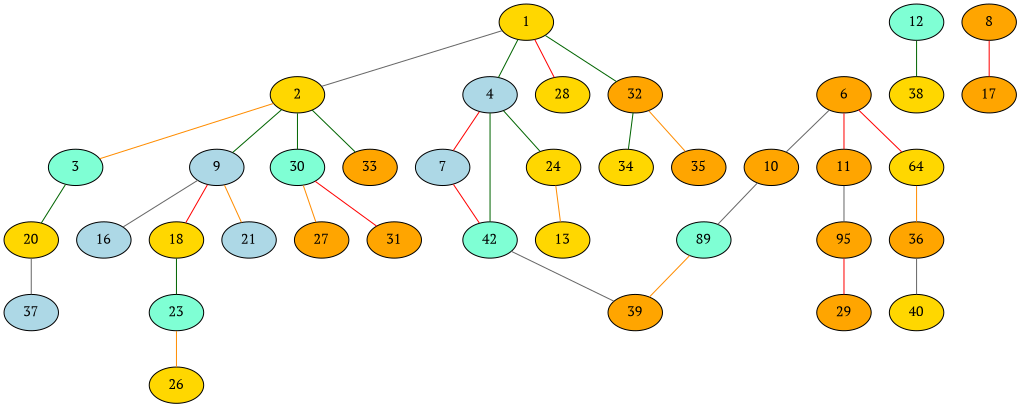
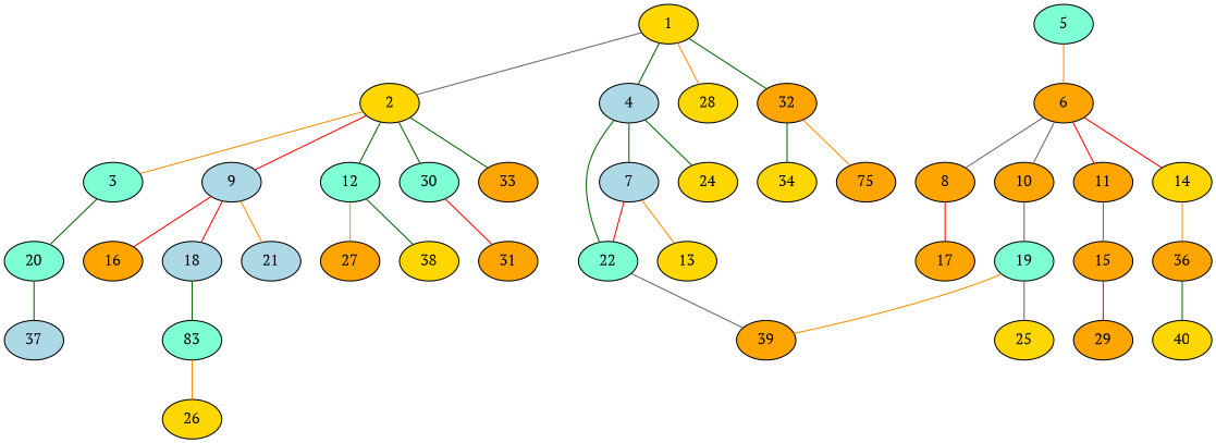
  graph {
    fontname="PT Serif"
    node [fillcolor=orange fontname="PT Serif" style=filled]
    edge [color=darkgreen fontname="PT Serif"]
    1 [fillcolor=gold]
    2 [fillcolor=gold]
    4 [fillcolor=lightblue]
    28 [fillcolor=gold]
    32
    3 [fillcolor=aquamarine]
    9 [fillcolor=lightblue]
    12 [fillcolor=aquamarine]
    30 [fillcolor=aquamarine]
    33
    7 [fillcolor=lightblue]
-   22 [fillcolor=aquamarine label=42]
+   22 [fillcolor=aquamarine]
    24 [fillcolor=gold]
    34 [fillcolor=gold]
-   35
-   20 [fillcolor=gold]
-   16 [fillcolor=lightblue]
-   18 [fillcolor=gold]
+   35 [label=75]
+   20 [fillcolor=aquamarine]
+   16
+   18 [fillcolor=lightblue]
    21 [fillcolor=lightblue]
    27
    38 [fillcolor=gold]
    31
+   5 [fillcolor=aquamarine]
    6
    13 [fillcolor=gold]
    39
    37 [fillcolor=lightblue]
-   23 [fillcolor=aquamarine]
+   23 [fillcolor=aquamarine label=83]
    8
    10
    11
-   14 [fillcolor=gold label=64]
+   14 [fillcolor=gold]
    17
-   19 [fillcolor=aquamarine label=89]
-   15 [label=95]
+   19 [fillcolor=aquamarine]
+   15
    36
+   25 [fillcolor=gold]
    29
    40 [fillcolor=gold]
    26 [fillcolor=gold]
    1 -- 2 [color=gray40]
    1 -- 4
-   1 -- 28 [color=red]
+   1 -- 28 [color=darkorange]
    1 -- 32
    2 -- 3 [color=darkorange]
-   2 -- 9
+   2 -- 9 [color=red]
+   2 -- 12
    2 -- 30
    2 -- 33
-   4 -- 7 [color=red]
+   4 -- 7
    4 -- 22
    4 -- 24
    32 -- 34
    32 -- 35 [color=darkorange]
    3 -- 20
-   9 -- 16 [color=gray40]
+   9 -- 16 [color=red]
    9 -- 18 [color=red]
    9 -- 21 [color=darkorange]
-   30 -- 27 [color=darkorange]
+   12 -- 27 [color=darkorange]
    12 -- 38
    30 -- 31 [color=red]
    7 -- 22 [color=red]
-   24 -- 13 [color=darkorange]
+   7 -- 13 [color=darkorange]
    22 -- 39 [color=gray40]
-   20 -- 37 [color=gray40]
+   20 -- 37
    18 -- 23
+   5 -- 6 [color=darkorange]
+   6 -- 8 [color=gray40]
    6 -- 10 [color=gray40]
    6 -- 11 [color=red]
    6 -- 14 [color=red]
    23 -- 26 [color=darkorange]
    8 -- 17 [color=red]
    10 -- 19 [color=gray40]
    11 -- 15 [color=gray40]
    14 -- 36 [color=darkorange]
    19 -- 39 [color=darkorange]
+   19 -- 25 [color=gray40]
    15 -- 29 [color=red]
-   36 -- 40 [color=gray40]
+   36 -- 40
  }
